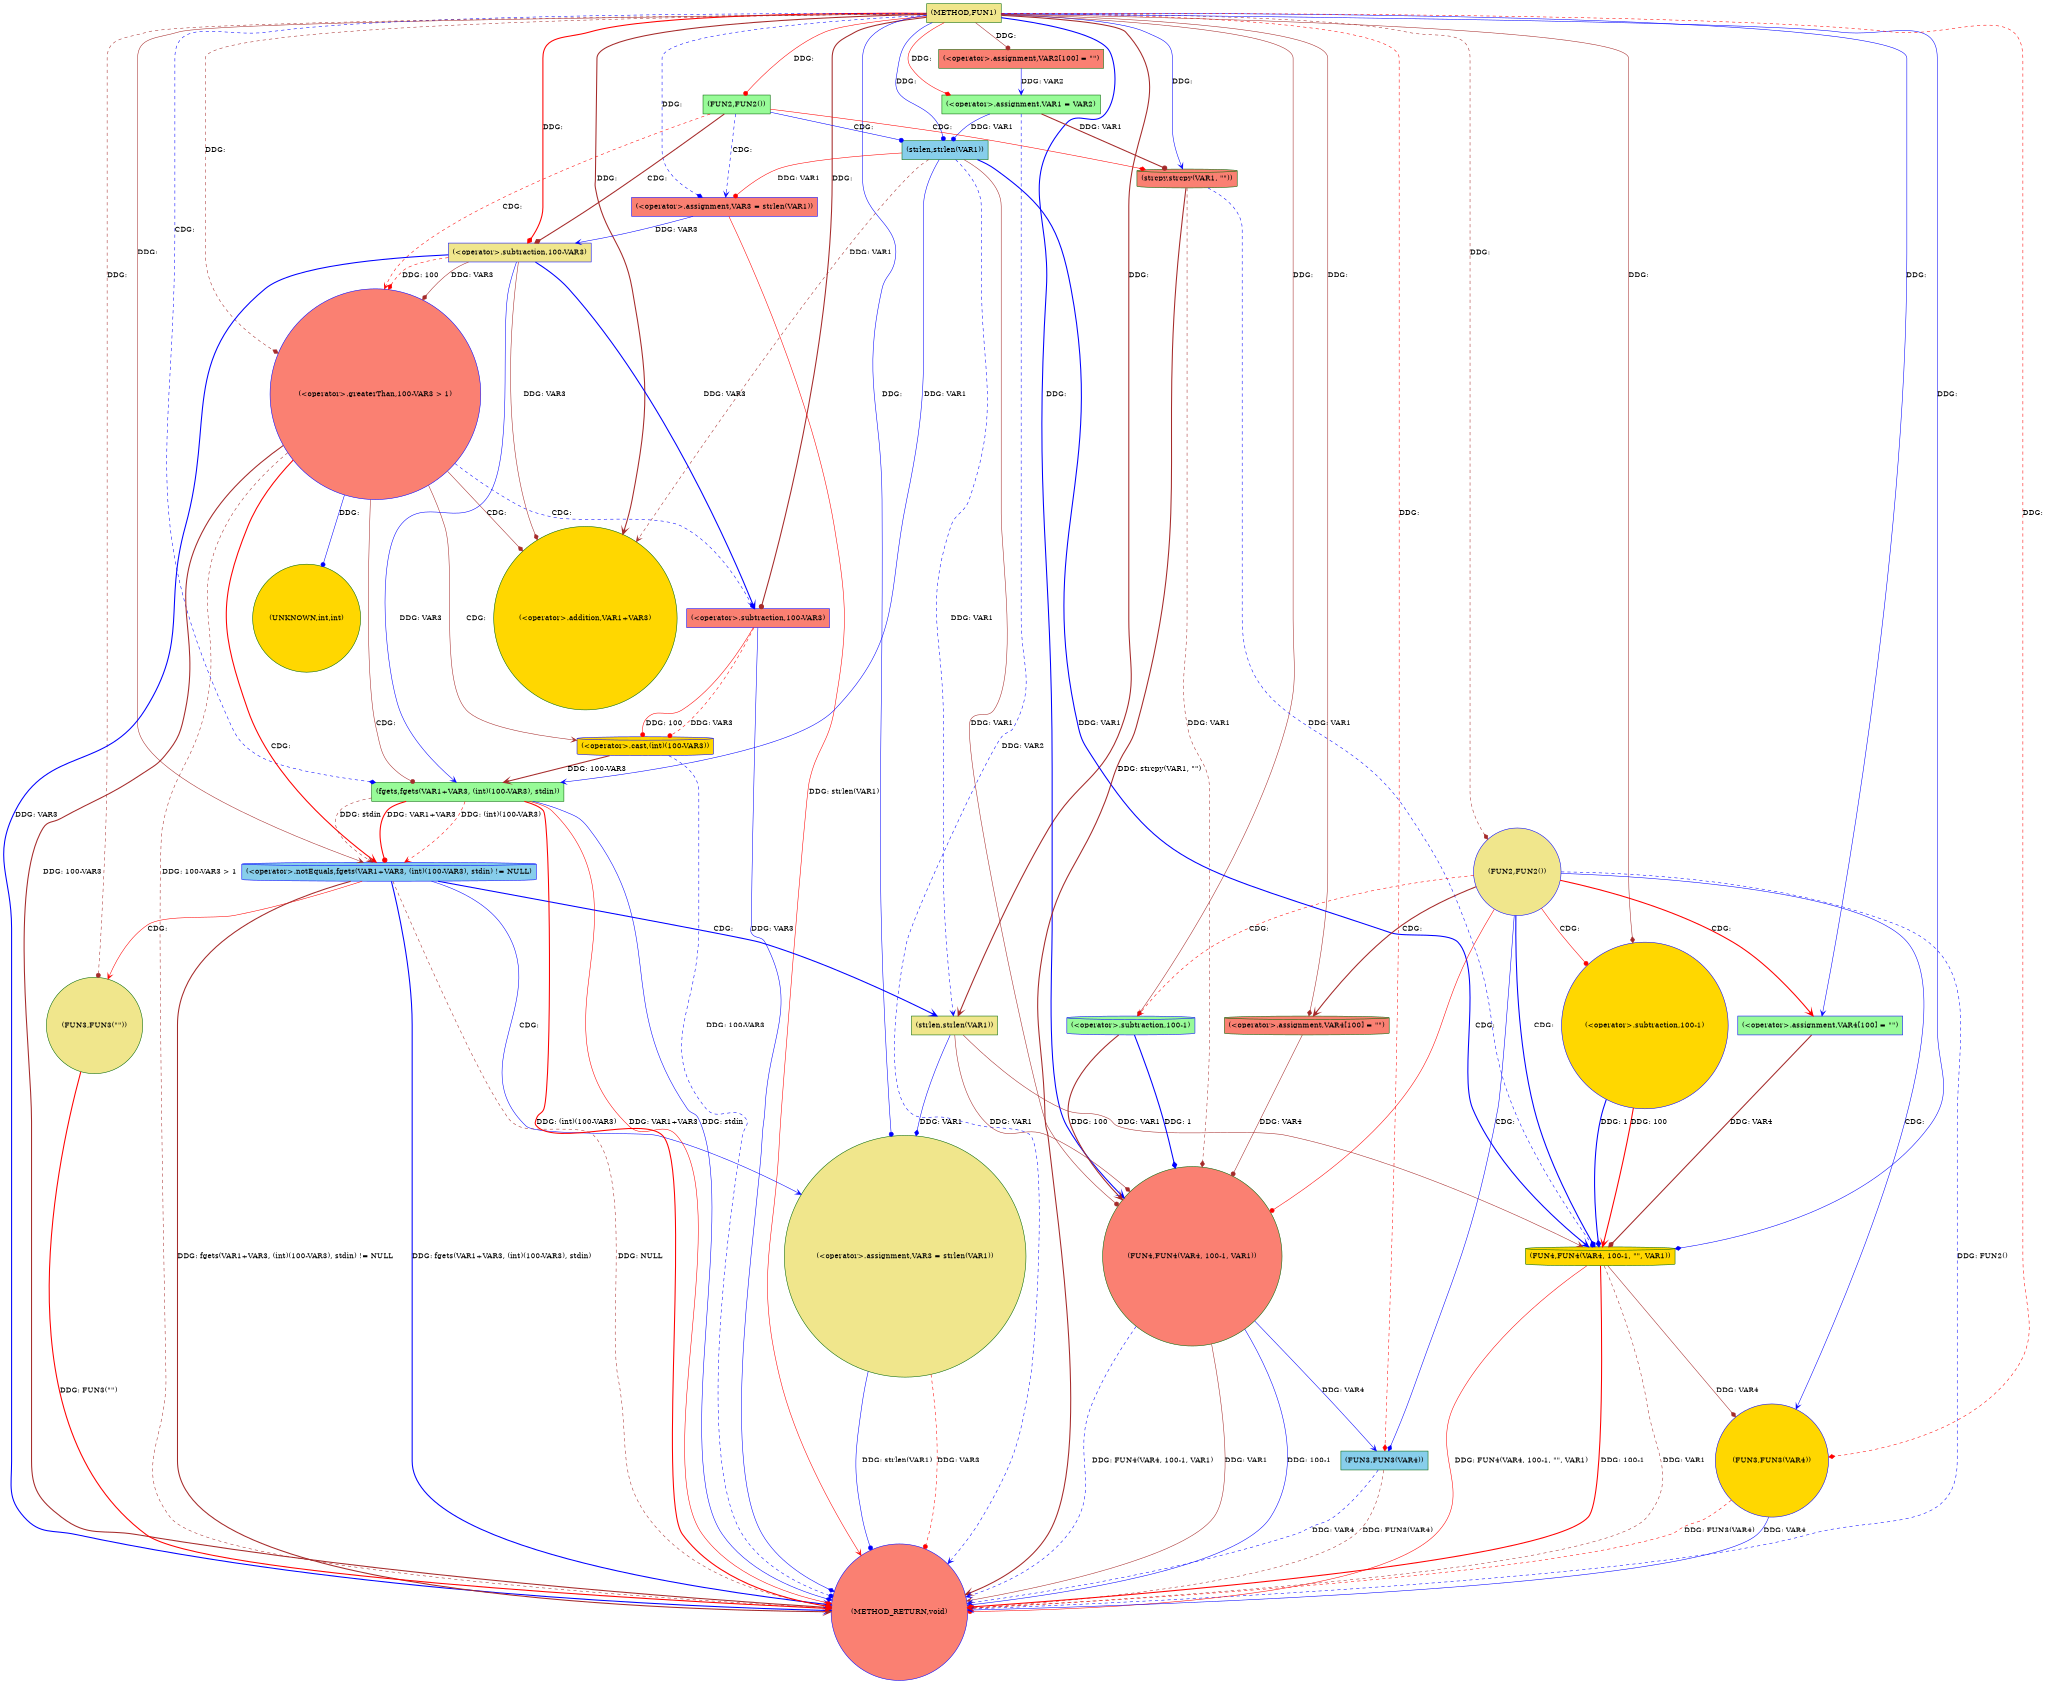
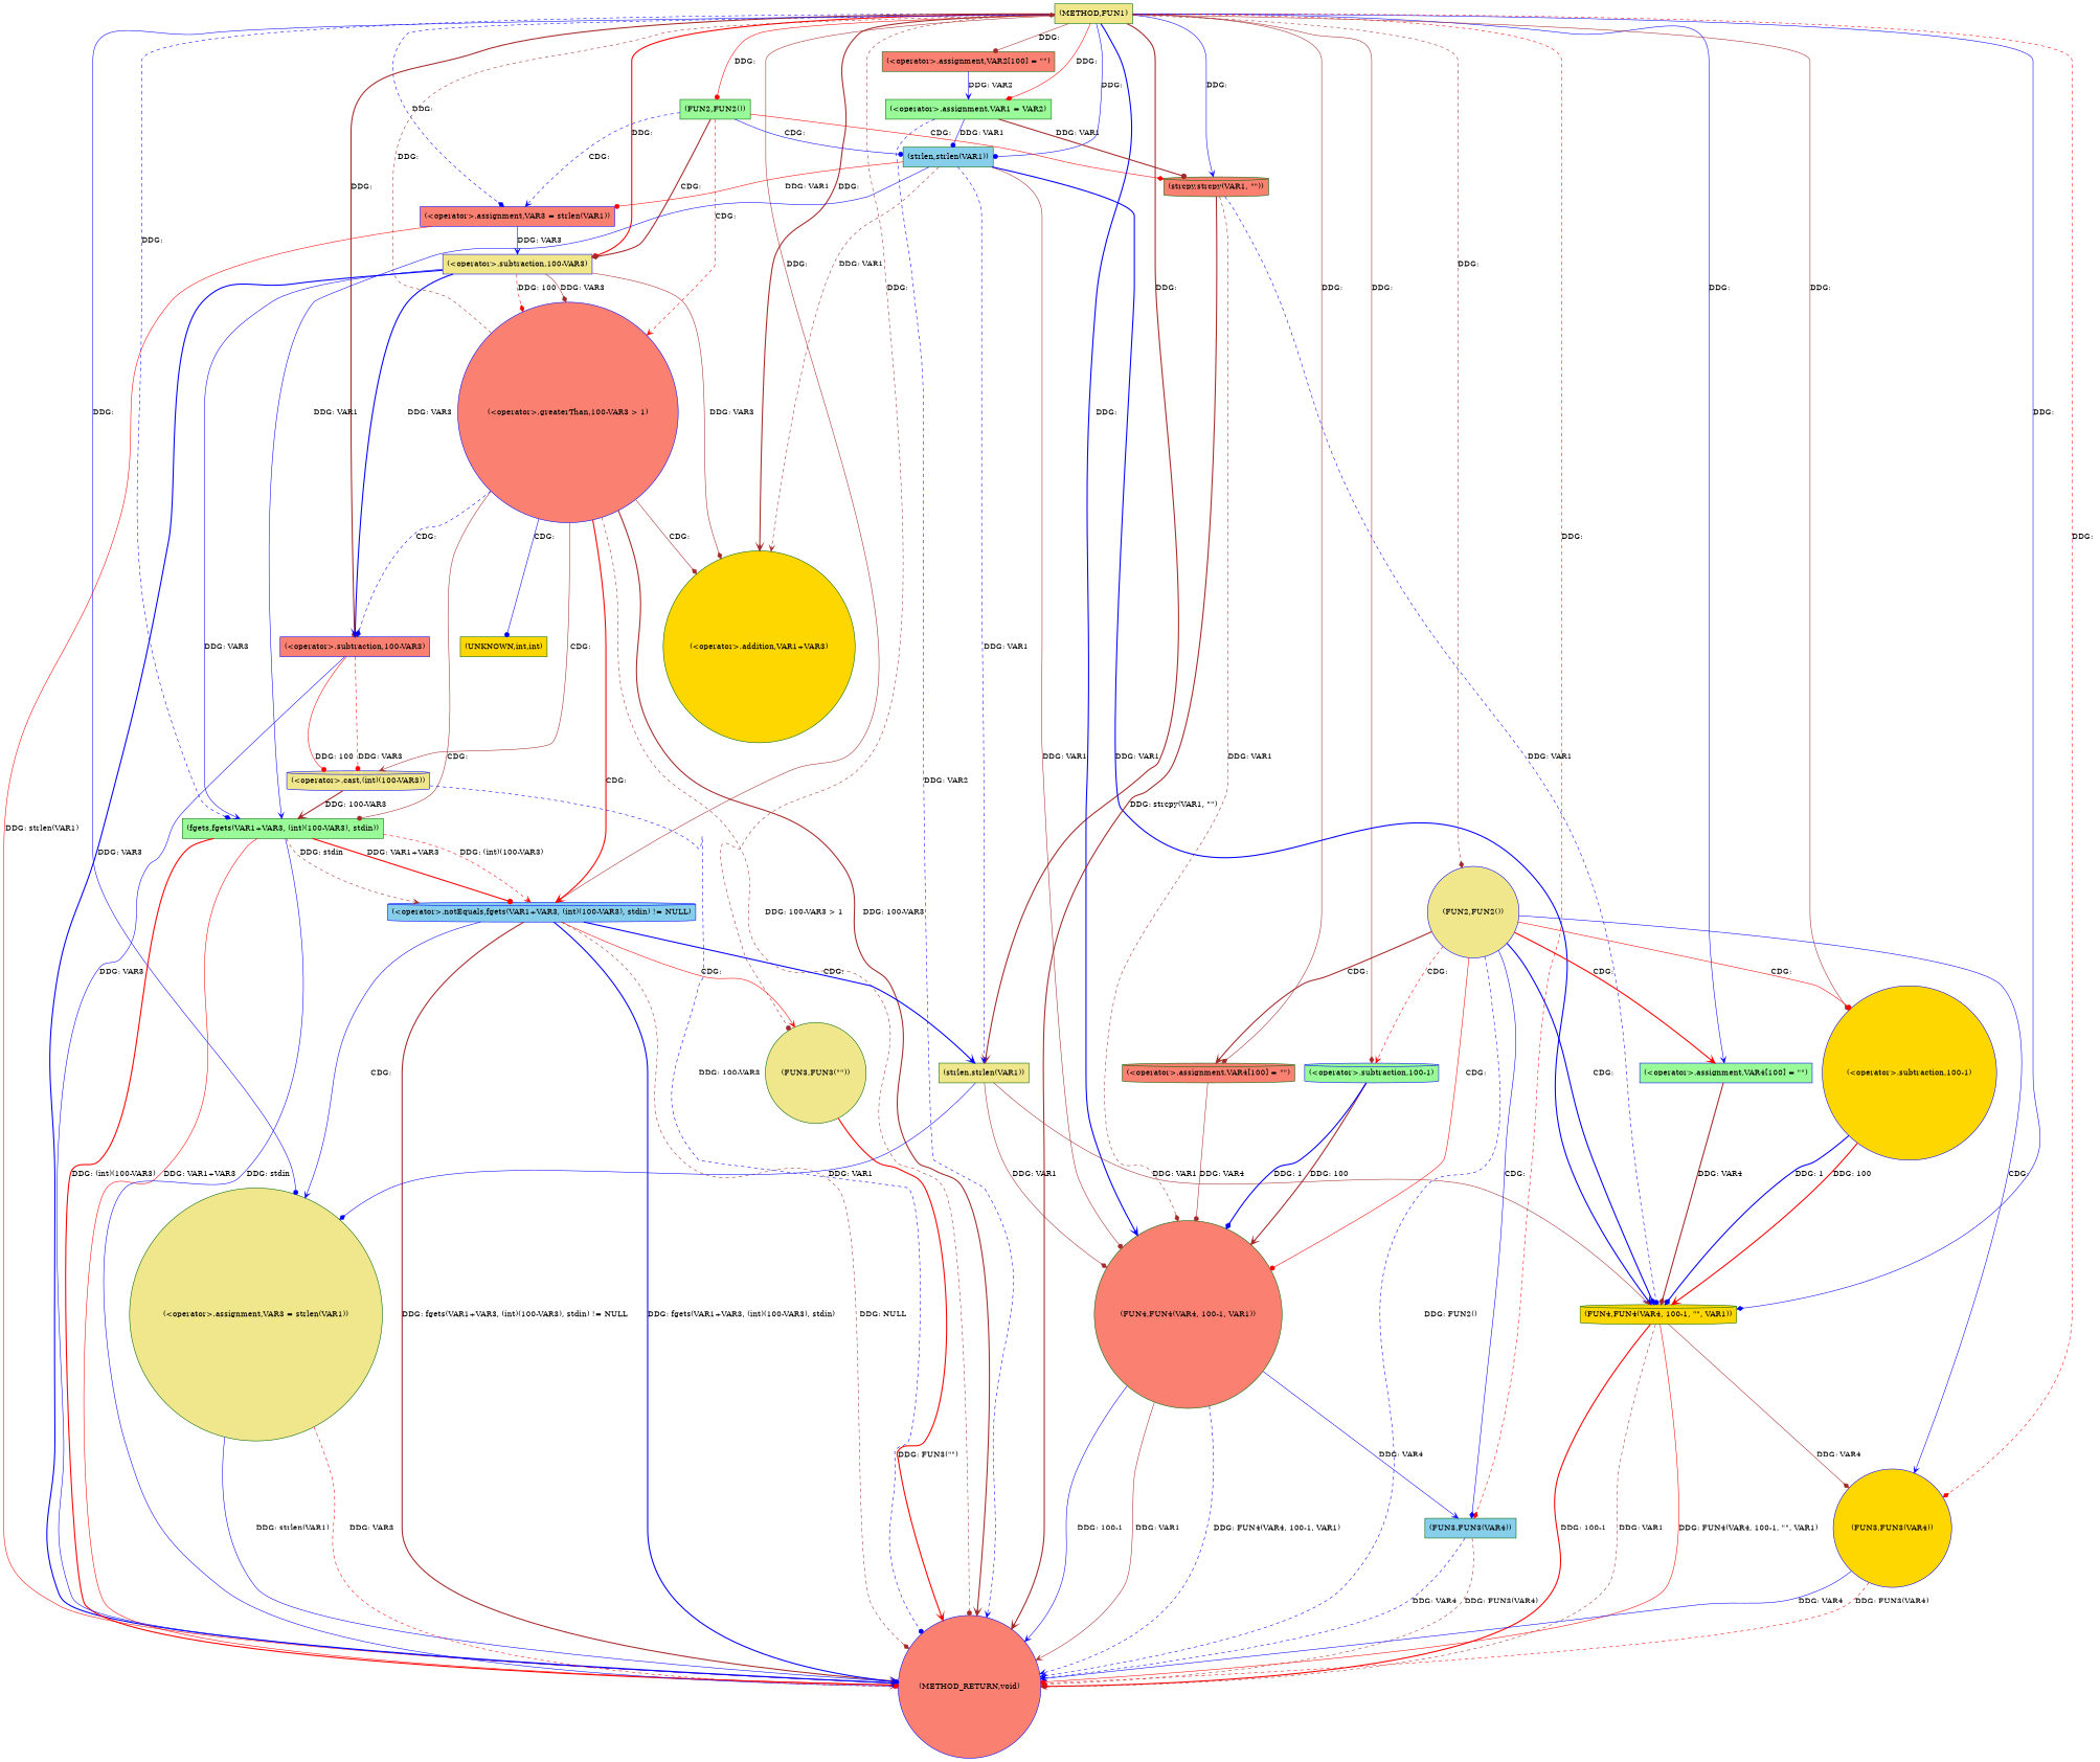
  digraph {
    node [color=darkgreen fillcolor=salmon shape=box style=filled]
    edge [arrowhead=vee color=blue style=solid]
    n1 [fillcolor=khaki label="(METHOD,FUN1)"]
    n2 [label="(<operator>.assignment,VAR2[100] = \"\")"]
    n3 [fillcolor=palegreen label="(<operator>.assignment,VAR1 = VAR2)"]
    n4 [fillcolor=palegreen label="(FUN2,FUN2())"]
    n5 [color=blue label="(<operator>.assignment,VAR3 = strlen(VAR1))"]
    n6 [fillcolor=skyblue label="(strlen,strlen(VAR1))"]
    n7 [color=blue label="(<operator>.greaterThan,100-VAR3 > 1)" shape=circle]
    n8 [color=blue fillcolor=khaki label="(<operator>.subtraction,100-VAR3)"]
    n9 [color=blue fillcolor=skyblue label="(<operator>.notEquals,fgets(VAR1+VAR3, (int)(100-VAR3), stdin) != NULL)" shape=cylinder]
    n10 [fillcolor=palegreen label="(fgets,fgets(VAR1+VAR3, (int)(100-VAR3), stdin))"]
    n11 [fillcolor=gold label="(<operator>.addition,VAR1+VAR3)" shape=circle]
    n12 [color=blue label="(<operator>.subtraction,100-VAR3)"]
    n13 [fillcolor=khaki label="(<operator>.assignment,VAR3 = strlen(VAR1))" shape=circle]
    n14 [fillcolor=khaki label="(strlen,strlen(VAR1))"]
    n15 [fillcolor=khaki label="(FUN3,FUN3(\"\"))" shape=circle]
    n16 [label="(strcpy,strcpy(VAR1, \"\"))" shape=cylinder]
    n17 [color=blue fillcolor=khaki label="(FUN2,FUN2())" shape=circle]
    n18 [label="(<operator>.assignment,VAR4[100] = \"\")" shape=cylinder]
    n19 [label="(FUN4,FUN4(VAR4, 100-1, VAR1))" shape=circle]
    n20 [color=blue fillcolor=palegreen label="(<operator>.subtraction,100-1)" shape=cylinder]
    n21 [fillcolor=skyblue label="(FUN3,FUN3(VAR4))"]
    n22 [color=blue fillcolor=palegreen label="(<operator>.assignment,VAR4[100] = \"\")"]
    n23 [fillcolor=gold label="(FUN4,FUN4(VAR4, 100-1, \"\", VAR1))" shape=cylinder]
    n24 [color=blue fillcolor=gold label="(<operator>.subtraction,100-1)" shape=circle]
    n25 [color=blue fillcolor=gold label="(FUN3,FUN3(VAR4))" shape=circle]
    n26 [color=blue label="(METHOD_RETURN,void)" shape=circle]
-   n27 [color=blue fillcolor=gold label="(<operator>.cast,(int)(100-VAR3))" shape=cylinder]
-   n28 [fillcolor=gold label="(UNKNOWN,int,int)" shape=circle]
+   n27 [color=blue fillcolor=khaki label="(<operator>.cast,(int)(100-VAR3))" shape=cylinder]
+   n28 [fillcolor=gold label="(UNKNOWN,int,int)"]
    n1 -> n2 [arrowhead=dot color=brown label="DDG: "]
    n1 -> n3 [arrowhead=diamond color=red label="DDG: "]
    n1 -> n4 [arrowhead=dot color=red label="DDG: "]
    n1 -> n5 [arrowhead=diamond label="DDG: " style=dashed]
    n1 -> n6 [arrowhead=dot label="DDG: "]
-   n1 -> n7 [arrowhead=diamond color=brown label="DDG: " style=dashed]
+   n7 -> n1 [arrowhead=diamond color=brown label="DDG: " style=dashed]
    n1 -> n8 [arrowhead=diamond color=red label="DDG: " style=bold]
    n1 -> n9 [color=brown label="DDG: "]
-   n1 -> n10 [arrowhead=diamond label="CDG: " style=dashed]
+   n1 -> n10 [arrowhead=diamond label="DDG: " style=dashed]
    n1 -> n11 [color=brown label="DDG: " style=bold]
    n1 -> n12 [arrowhead=dot color=brown label="DDG: " style=bold]
    n1 -> n13 [arrowhead=dot label="DDG: "]
    n1 -> n14 [color=brown label="DDG: " style=bold]
    n1 -> n15 [arrowhead=dot color=brown label="DDG: " style=dashed]
    n1 -> n16 [label="DDG: "]
    n1 -> n17 [arrowhead=diamond color=brown label="DDG: " style=dashed]
    n1 -> n18 [arrowhead=diamond color=brown label="DDG: "]
    n1 -> n19 [label="DDG: " style=bold]
    n1 -> n20 [arrowhead=diamond color=brown label="DDG: "]
    n1 -> n21 [arrowhead=diamond color=red label="DDG: " style=dashed]
    n1 -> n22 [label="DDG: "]
    n1 -> n23 [arrowhead=diamond label="DDG: "]
    n1 -> n24 [arrowhead=diamond color=brown label="DDG: "]
    n1 -> n25 [arrowhead=diamond color=red label="DDG: " style=dashed]
    n2 -> n3 [label="DDG: VAR2"]
    n3 -> n6 [arrowhead=dot label="DDG: VAR1"]
    n3 -> n16 [arrowhead=dot color=brown label="DDG: VAR1" style=bold]
    n3 -> n26 [label="DDG: VAR2" style=dashed]
    n4 -> n5 [label="CDG: " style=dashed]
    n4 -> n6 [arrowhead=dot label="CDG: "]
    n4 -> n7 [color=red label="CDG: " style=dashed]
    n4 -> n8 [arrowhead=diamond color=brown label="CDG: " style=bold]
    n4 -> n16 [arrowhead=diamond color=red label="CDG: "]
    n5 -> n8 [label="DDG: VAR3"]
    n5 -> n26 [color=red label="DDG: strlen(VAR1)"]
    n6 -> n5 [arrowhead=dot color=red label="DDG: VAR1"]
    n6 -> n10 [label="DDG: VAR1"]
    n6 -> n11 [color=brown label="DDG: VAR1" style=dashed]
    n6 -> n14 [label="DDG: VAR1" style=dashed]
    n6 -> n19 [arrowhead=dot color=brown label="DDG: VAR1"]
    n6 -> n23 [label="DDG: VAR1" style=bold]
    n7 -> n9 [color=red label="CDG: " style=bold]
    n7 -> n10 [arrowhead=dot color=brown label="CDG: "]
    n7 -> n11 [arrowhead=diamond color=brown label="CDG: "]
    n7 -> n12 [arrowhead=diamond label="CDG: " style=dashed]
    n7 -> n26 [arrowhead=dot color=brown label="DDG: 100-VAR3 > 1" style=dashed]
    n7 -> n26 [color=brown label="DDG: 100-VAR3" style=bold]
    n7 -> n27 [color=brown label="CDG: "]
-   n7 -> n28 [arrowhead=dot label="DDG: "]
+   n7 -> n28 [arrowhead=dot label="CDG: "]
    n8 -> n7 [arrowhead=diamond color=red label="DDG: 100" style=dashed]
    n8 -> n7 [arrowhead=diamond color=brown label="DDG: VAR3"]
    n8 -> n10 [label="DDG: VAR3"]
    n8 -> n11 [arrowhead=diamond color=brown label="DDG: VAR3"]
    n8 -> n12 [label="DDG: VAR3" style=bold]
    n8 -> n26 [label="DDG: VAR3" style=bold]
    n9 -> n13 [label="CDG: "]
    n9 -> n14 [label="CDG: " style=bold]
    n9 -> n15 [color=red label="CDG: "]
    n9 -> n26 [color=brown label="DDG: fgets(VAR1+VAR3, (int)(100-VAR3), stdin) != NULL" style=bold]
    n9 -> n26 [label="DDG: fgets(VAR1+VAR3, (int)(100-VAR3), stdin)" style=bold]
    n9 -> n26 [arrowhead=diamond color=brown label="DDG: NULL" style=dashed]
    n10 -> n9 [arrowhead=dot color=red label="DDG: VAR1+VAR3" style=bold]
    n10 -> n9 [color=red label="DDG: (int)(100-VAR3)" style=dashed]
    n10 -> n9 [color=brown label="DDG: stdin" style=dashed]
    n10 -> n26 [color=red label="DDG: (int)(100-VAR3)" style=bold]
    n10 -> n26 [arrowhead=diamond color=red label="DDG: VAR1+VAR3"]
    n10 -> n26 [arrowhead=diamond label="DDG: stdin"]
    n12 -> n26 [arrowhead=diamond label="DDG: VAR3"]
    n12 -> n27 [arrowhead=dot color=red label="DDG: 100"]
    n12 -> n27 [arrowhead=dot color=red label="DDG: VAR3" style=dashed]
    n13 -> n26 [arrowhead=dot label="DDG: strlen(VAR1)"]
    n13 -> n26 [arrowhead=dot color=red label="DDG: VAR3" style=dashed]
    n14 -> n13 [arrowhead=diamond label="DDG: VAR1"]
    n14 -> n19 [arrowhead=diamond color=brown label="DDG: VAR1"]
    n14 -> n23 [color=brown label="DDG: VAR1"]
    n15 -> n26 [color=red label="DDG: FUN3(\"\")" style=bold]
    n16 -> n19 [arrowhead=diamond color=brown label="DDG: VAR1" style=dashed]
    n16 -> n23 [arrowhead=dot label="DDG: VAR1" style=dashed]
    n16 -> n26 [color=brown label="DDG: strcpy(VAR1, \"\")" style=bold]
    n17 -> n18 [color=brown label="CDG: " style=bold]
    n17 -> n19 [arrowhead=dot color=red label="CDG: "]
    n17 -> n20 [color=red label="CDG: " style=dashed]
    n17 -> n21 [arrowhead=diamond label="CDG: "]
    n17 -> n22 [color=red label="CDG: " style=bold]
    n17 -> n23 [arrowhead=diamond label="CDG: " style=bold]
    n17 -> n24 [arrowhead=dot color=red label="CDG: "]
    n17 -> n25 [label="CDG: "]
    n17 -> n26 [label="DDG: FUN2()" style=dashed]
    n18 -> n19 [arrowhead=dot color=brown label="DDG: VAR4"]
    n19 -> n21 [label="DDG: VAR4"]
    n19 -> n26 [label="DDG: FUN4(VAR4, 100-1, VAR1)" style=dashed]
    n19 -> n26 [label="DDG: 100-1"]
    n19 -> n26 [color=brown label="DDG: VAR1"]
    n20 -> n19 [color=brown label="DDG: 100" style=bold]
    n20 -> n19 [arrowhead=diamond label="DDG: 1" style=bold]
    n21 -> n26 [label="DDG: VAR4" style=dashed]
    n21 -> n26 [arrowhead=diamond color=brown label="DDG: FUN3(VAR4)" style=dashed]
    n22 -> n23 [arrowhead=diamond color=brown label="DDG: VAR4" style=bold]
    n23 -> n25 [arrowhead=diamond color=brown label="DDG: VAR4"]
    n23 -> n26 [arrowhead=dot color=red label="DDG: FUN4(VAR4, 100-1, \"\", VAR1)"]
    n23 -> n26 [arrowhead=diamond color=red label="DDG: 100-1" style=bold]
    n23 -> n26 [color=brown label="DDG: VAR1" style=dashed]
    n24 -> n23 [color=red label="DDG: 100" style=bold]
    n24 -> n23 [arrowhead=diamond label="DDG: 1" style=bold]
    n25 -> n26 [label="DDG: VAR4"]
    n25 -> n26 [color=red label="DDG: FUN3(VAR4)" style=dashed]
    n27 -> n10 [color=brown label="DDG: 100-VAR3" style=bold]
    n27 -> n26 [arrowhead=dot label="DDG: 100-VAR3" style=dashed]
  }
